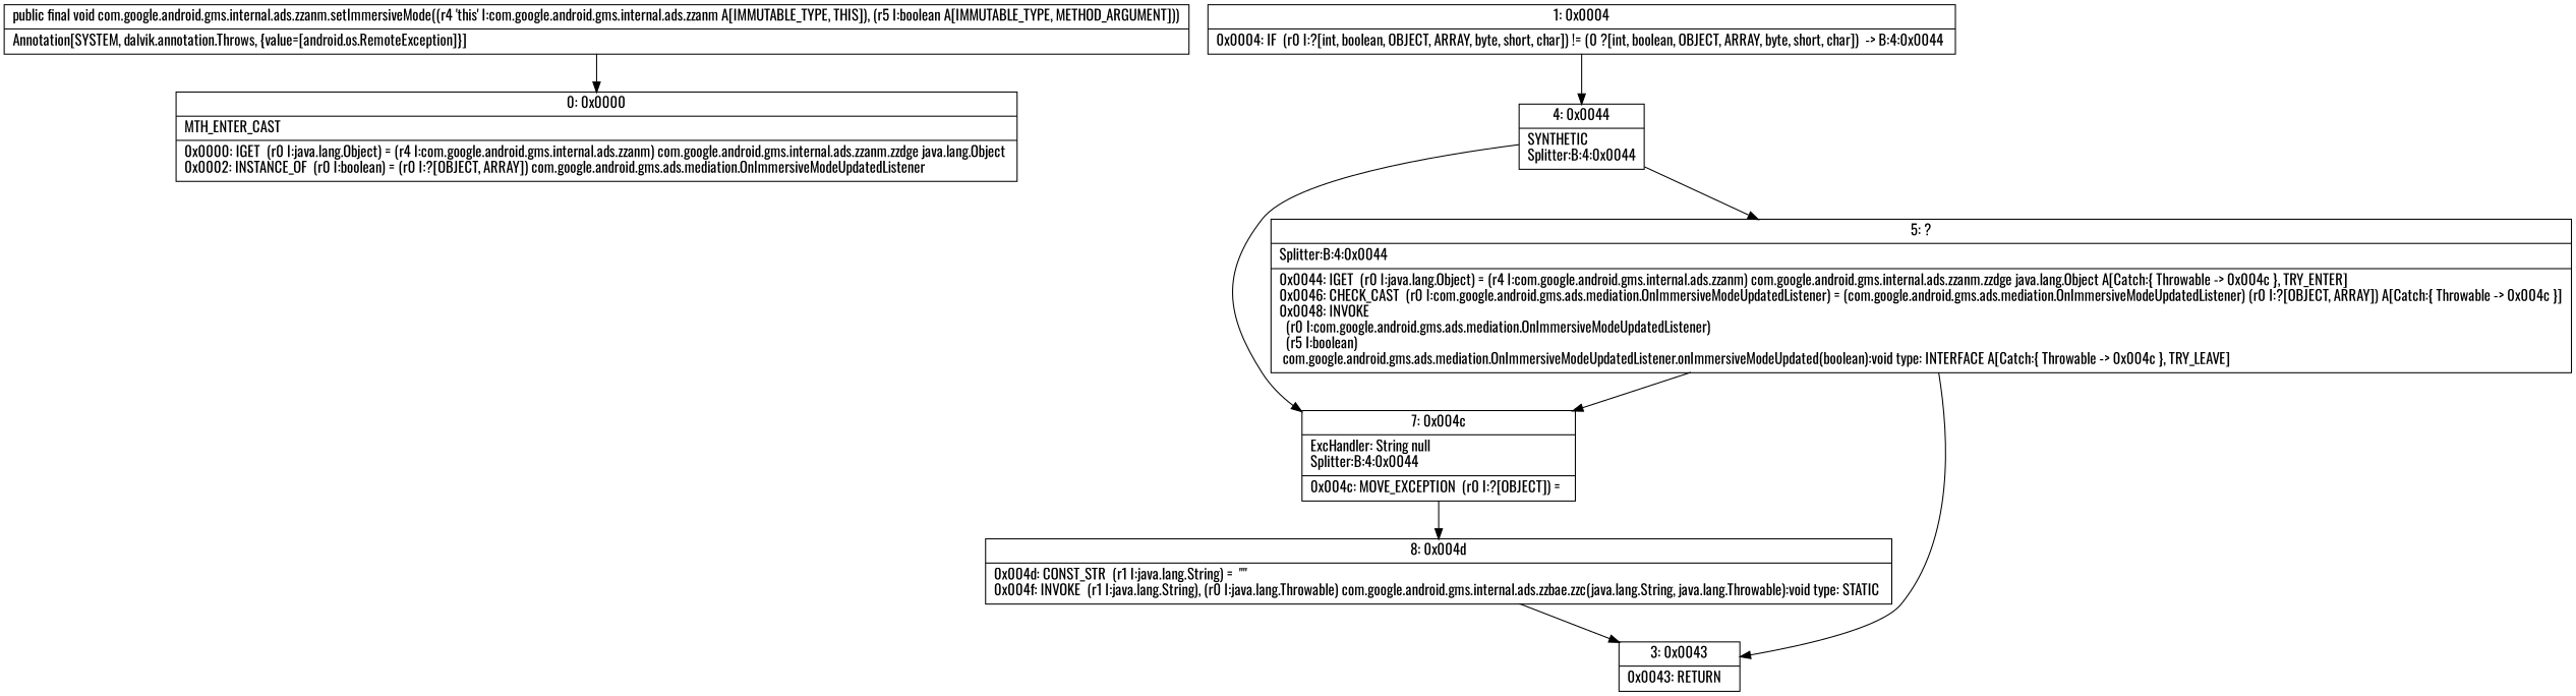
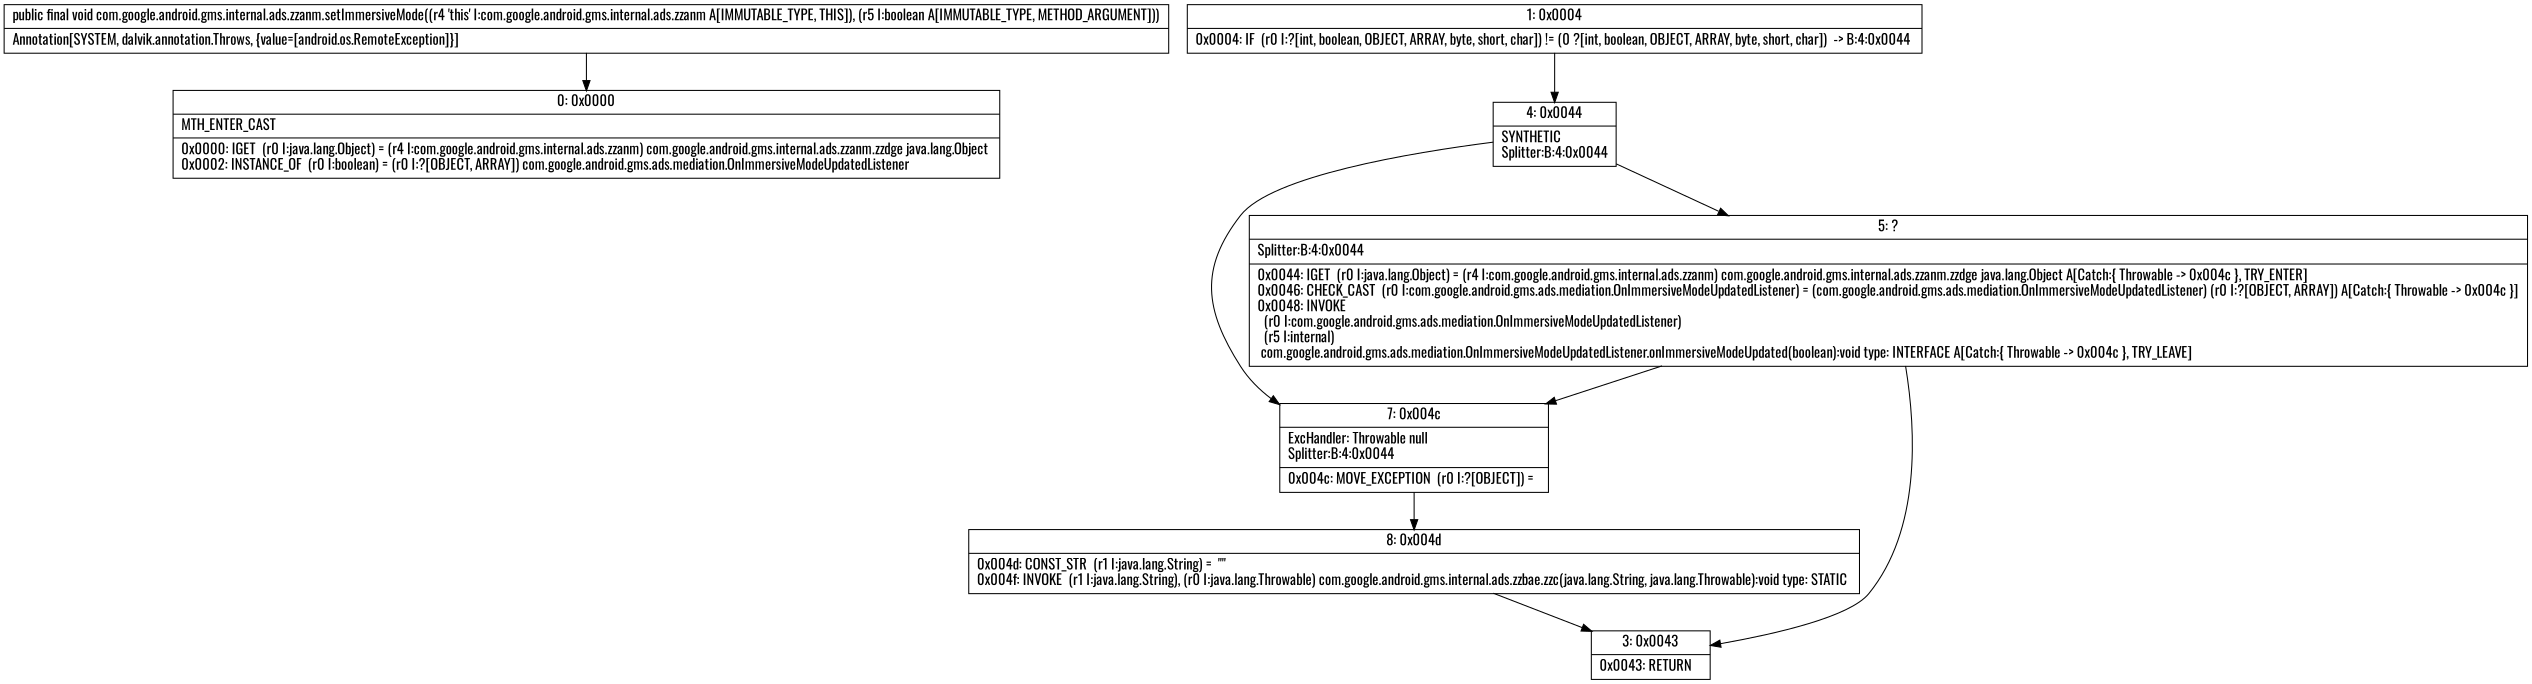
  digraph {
    fontname=Oswald
    node [fontname=Oswald shape=record]
    edge [fontname=Oswald]
    n1 [label="{0\:\ 0x0000|MTH_ENTER_CAST\l|0x0000: IGET  (r0 I:java.lang.Object) = (r4 I:com.google.android.gms.internal.ads.zzanm) com.google.android.gms.internal.ads.zzanm.zzdge java.lang.Object \l0x0002: INSTANCE_OF  (r0 I:boolean) = (r0 I:?[OBJECT, ARRAY]) com.google.android.gms.ads.mediation.OnImmersiveModeUpdatedListener \l}"]
    n2 [label="{1\:\ 0x0004|0x0004: IF  (r0 I:?[int, boolean, OBJECT, ARRAY, byte, short, char]) != (0 ?[int, boolean, OBJECT, ARRAY, byte, short, char])  \-\> B:4:0x0044 \l}"]
    n3 [label="{4\:\ 0x0044|SYNTHETIC\lSplitter:B:4:0x0044\l}"]
-   n4 [label="{5\:\ ?|Splitter:B:4:0x0044\l|0x0044: IGET  (r0 I:java.lang.Object) = (r4 I:com.google.android.gms.internal.ads.zzanm) com.google.android.gms.internal.ads.zzanm.zzdge java.lang.Object A[Catch:\{ Throwable \-\> 0x004c \}, TRY_ENTER]\l0x0046: CHECK_CAST  (r0 I:com.google.android.gms.ads.mediation.OnImmersiveModeUpdatedListener) = (com.google.android.gms.ads.mediation.OnImmersiveModeUpdatedListener) (r0 I:?[OBJECT, ARRAY]) A[Catch:\{ Throwable \-\> 0x004c \}]\l0x0048: INVOKE  \l  (r0 I:com.google.android.gms.ads.mediation.OnImmersiveModeUpdatedListener)\l  (r5 I:boolean)\l com.google.android.gms.ads.mediation.OnImmersiveModeUpdatedListener.onImmersiveModeUpdated(boolean):void type: INTERFACE A[Catch:\{ Throwable \-\> 0x004c \}, TRY_LEAVE]\l}"]
-   n5 [label="{7\:\ 0x004c|ExcHandler: String null\lSplitter:B:4:0x0044\l|0x004c: MOVE_EXCEPTION  (r0 I:?[OBJECT]) =  \l}"]
+   n4 [label="{5\:\ ?|Splitter:B:4:0x0044\l|0x0044: IGET  (r0 I:java.lang.Object) = (r4 I:com.google.android.gms.internal.ads.zzanm) com.google.android.gms.internal.ads.zzanm.zzdge java.lang.Object A[Catch:\{ Throwable \-\> 0x004c \}, TRY_ENTER]\l0x0046: CHECK_CAST  (r0 I:com.google.android.gms.ads.mediation.OnImmersiveModeUpdatedListener) = (com.google.android.gms.ads.mediation.OnImmersiveModeUpdatedListener) (r0 I:?[OBJECT, ARRAY]) A[Catch:\{ Throwable \-\> 0x004c \}]\l0x0048: INVOKE  \l  (r0 I:com.google.android.gms.ads.mediation.OnImmersiveModeUpdatedListener)\l  (r5 I:internal)\l com.google.android.gms.ads.mediation.OnImmersiveModeUpdatedListener.onImmersiveModeUpdated(boolean):void type: INTERFACE A[Catch:\{ Throwable \-\> 0x004c \}, TRY_LEAVE]\l}"]
+   n5 [label="{7\:\ 0x004c|ExcHandler: Throwable null\lSplitter:B:4:0x0044\l|0x004c: MOVE_EXCEPTION  (r0 I:?[OBJECT]) =  \l}"]
    n6 [label="{3\:\ 0x0043|0x0043: RETURN   \l}"]
    n7 [label="{8\:\ 0x004d|0x004d: CONST_STR  (r1 I:java.lang.String) =  \"\" \l0x004f: INVOKE  (r1 I:java.lang.String), (r0 I:java.lang.Throwable) com.google.android.gms.internal.ads.zzbae.zzc(java.lang.String, java.lang.Throwable):void type: STATIC \l}"]
    n8 [label="{public final void com.google.android.gms.internal.ads.zzanm.setImmersiveMode((r4 'this' I:com.google.android.gms.internal.ads.zzanm A[IMMUTABLE_TYPE, THIS]), (r5 I:boolean A[IMMUTABLE_TYPE, METHOD_ARGUMENT]))  | Annotation[SYSTEM, dalvik.annotation.Throws, \{value=[android.os.RemoteException]\}]\l}"]
    n2 -> n3
    n3 -> n4
    n3 -> n5
    n4 -> n5
    n4 -> n6
    n5 -> n7
    n7 -> n6
    n8 -> n1
  }
